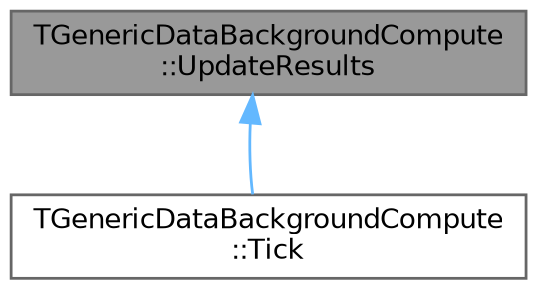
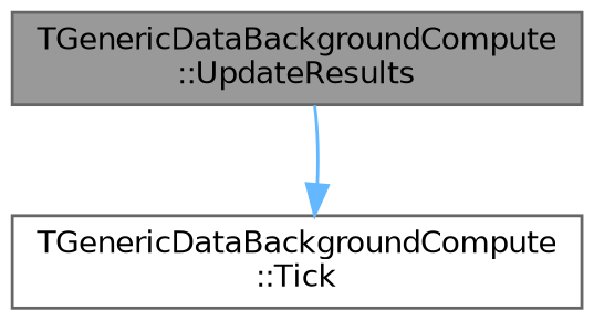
  digraph {
    rankdir=TB
    node [fontname=Helvetica fontsize=10 shape=box style=filled]
    n1 [color=gray40 fillcolor=grey60 fontcolor=black height=0.2 label="TGenericDataBackgroundCompute\l::UpdateResults" width=0.4]
    n2 [color=grey40 fillcolor=white height=0.2 label="TGenericDataBackgroundCompute\l::Tick" width=0.4]
-   n1 -> n2 [color=steelblue1 dir=back fontname=Helvetica fontsize=10 labelfontname=Helvetica labelfontsize=10 style=solid]
+   n2 -> n1 [color=steelblue1 dir=back fontname=Helvetica fontsize=10 labelfontname=Helvetica labelfontsize=10 style=solid]
  }
